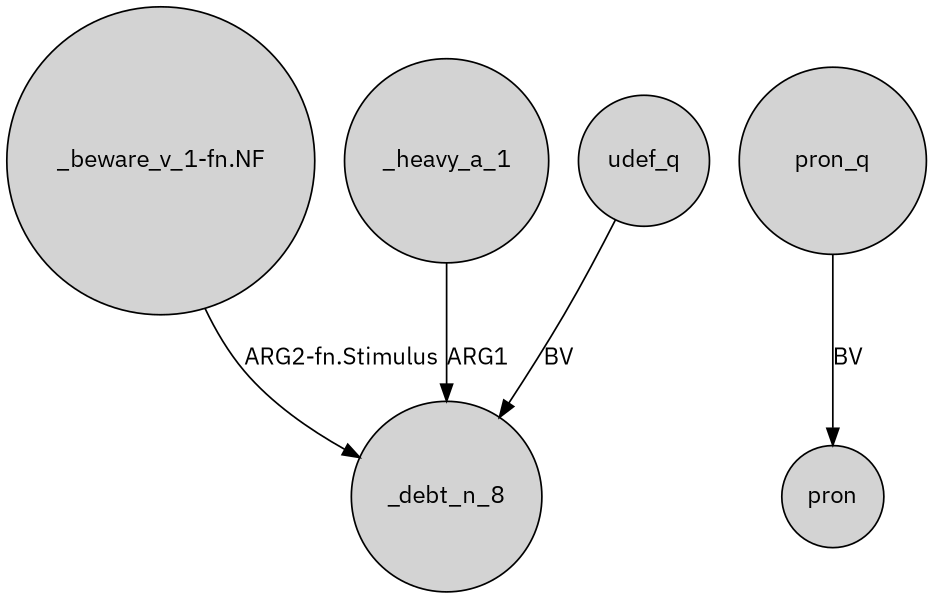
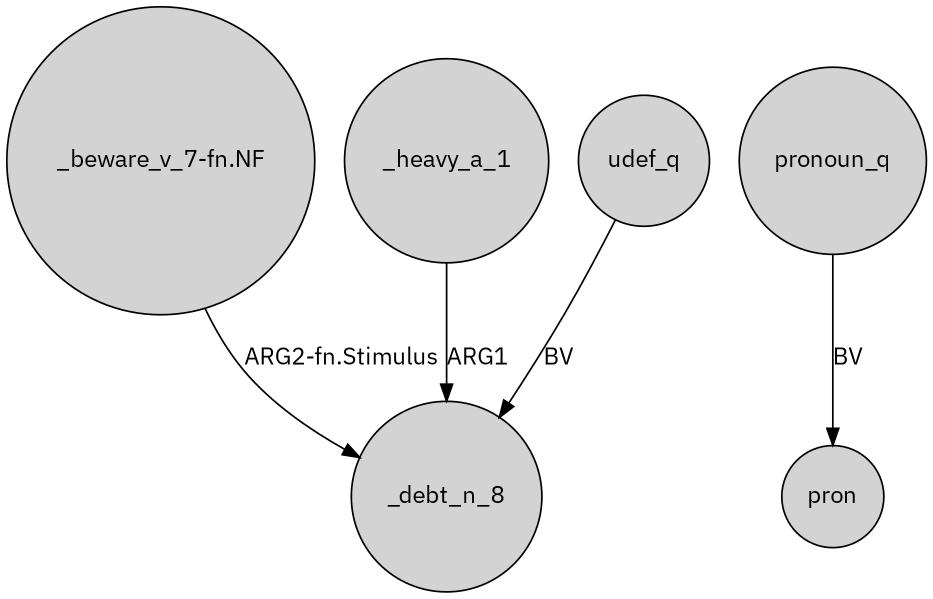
  digraph {
    fontname="IBM Plex Sans"
    node [fontname="IBM Plex Sans" shape=circle style=filled]
    edge [fontname="IBM Plex Sans"]
    n1 [label=_debt_n_8]
-   "_beware_v_1-fn.NF"
+   "_beware_v_1-fn.NF" [label="_beware_v_7-fn.NF"]
    _heavy_a_1
    udef_q
-   pronoun_q [label=pron_q]
+   pronoun_q
    pron
    "_beware_v_1-fn.NF" -> n1 [label="ARG2-fn.Stimulus"]
    _heavy_a_1 -> n1 [label=ARG1]
    udef_q -> n1 [label=BV]
    pronoun_q -> pron [label=BV]
  }
